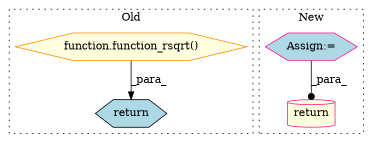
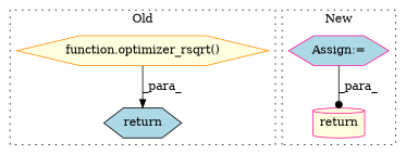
  digraph {
    node [a=93 l=7 shape=hexagon style=filled fillcolor=lightyellow color=deeppink]
-   n1 [a=75 l="16,1" label="function.function_rsqrt()" s="2484,2576" color=darkorange]
+   n1 [a=75 l="16,1" label="function.optimizer_rsqrt()" s="2484,2576" color=darkorange]
    n2 [label=return s=2477 fillcolor=lightblue color=black]
    n3 [label=return s=2485 shape=cylinder]
    n4 [a=68 l=3 label="Assign:=" s=2401 fillcolor=lightblue]
    subgraph cluster_1 {
      label=Old
      style=dotted
      n1
      n2
    }
    subgraph cluster_2 {
      label=New
      style=dotted
      n3
      n4
    }
    n1 -> n2 [label=_para_ arrowhead=normal]
    n4 -> n3 [label=_para_ arrowhead=dot]
  }
